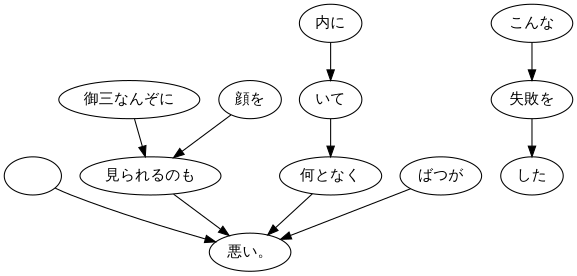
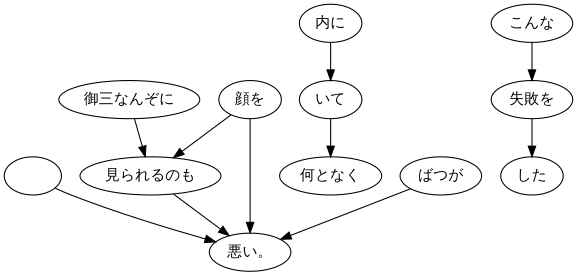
  digraph {
    fontname=Inter
    node [fontname=Inter]
    edge [fontname=Inter]
    n1 [label="　"]
    n2 [label="悪い。"]
    n3 [label="こんな"]
    n4 [label="失敗を"]
    n5 [label="した"]
    n6 [label="見られるのも"]
    n7 [label="内に"]
    n8 [label="いて"]
    n9 [label="何となく"]
    n10 [label="御三なんぞに"]
    n11 [label="顔を"]
    n12 [label="ばつが"]
    n1 -> n2
    n3 -> n4
    n4 -> n5
    n6 -> n2
    n7 -> n8
    n8 -> n9
-   n9 -> n2
+   n11 -> n2
    n10 -> n6
    n11 -> n6
    n12 -> n2
  }
